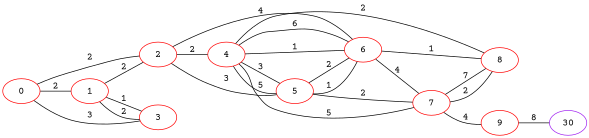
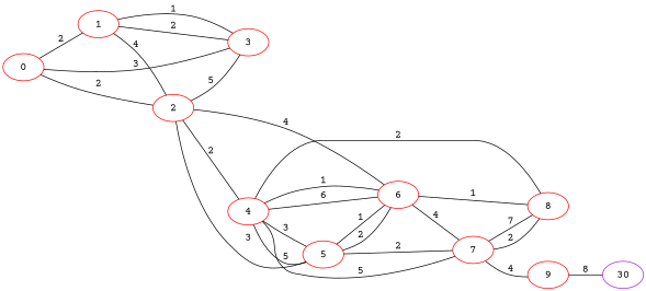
  graph {
    fontname="Courier Prime"
    rankdir=LR
    node [color=red fontname="Courier Prime" weight=1]
    edge [fontname="Courier Prime"]
    0
    1
    2
    3
    4
    5
    6
    7
    8
    9
    n11 [color=purple label=30 weight=4]
    0 -- 1 [label=2]
    0 -- 2 [label=2]
    0 -- 3 [label=3]
-   1 -- 2 [label=2]
+   1 -- 2 [label=4]
    1 -- 3 [label=2]
    1 -- 3 [label=1]
+   2 -- 3 [label=5]
    2 -- 4 [label=2]
    2 -- 5 [label=3]
    2 -- 6 [label=4]
    4 -- 5 [label=5]
    4 -- 5 [label=3]
    4 -- 6 [label=6]
    4 -- 6 [label=1]
    4 -- 7 [label=5]
    4 -- 8 [label=2]
    5 -- 6 [label=1]
    5 -- 6 [label=2]
    5 -- 7 [label=2]
    6 -- 7 [label=4]
    6 -- 8 [label=1]
    7 -- 8 [label=7]
    7 -- 8 [label=2]
    7 -- 9 [label=4]
    9 -- n11 [label=8]
  }
